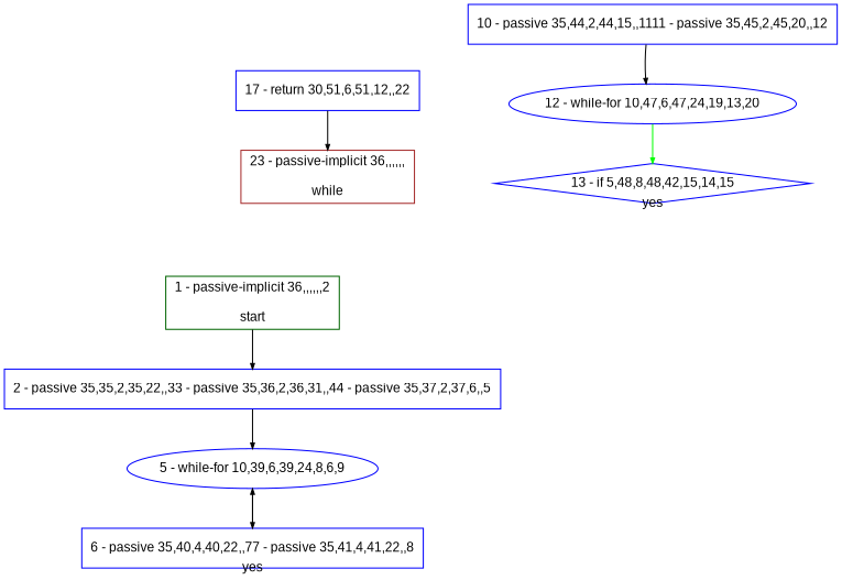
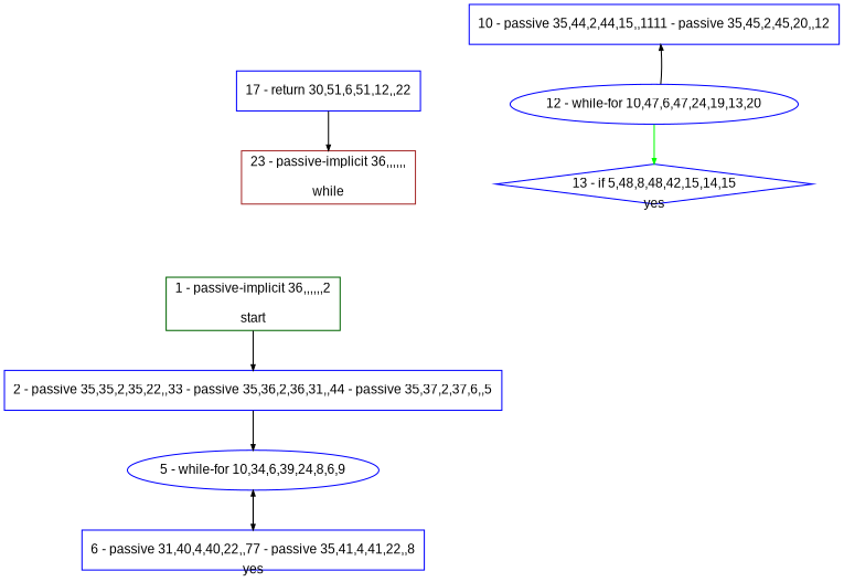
  digraph {
    bgcolor=white
    compound=true
    fillcolor="#FFFFCC"
    fontname=Arial
    fontsize=12
    pack=true
    packmode=clust
    style="rounded,filled"
    node [color="#0000ff" compound=true fillcolor="#ffffff" fixedsize=false fontname=Arial fontsize=12 node_initialized=no shape=box style=filled]
    edge [arrowhead=normal arrowsize=0.5 arrowtail=none color="#000000" compound=true dir=forward fontcolor=black fontname=Arial fontsize=12]
    n1 [label="2 - passive 35,35,2,35,22,,33 - passive 35,36,2,36,31,,44 - passive 35,37,2,37,6,,5"]
-   n2 [label="5 - while-for 10,39,6,39,24,8,6,9" shape=oval]
-   n3 [label="6 - passive 35,40,4,40,22,,77 - passive 35,41,4,41,22,,8"]
+   n2 [label="5 - while-for 10,34,6,39,24,8,6,9" shape=oval]
+   n3 [label="6 - passive 31,40,4,40,22,,77 - passive 35,41,4,41,22,,8"]
    n4 [color="#006400" label="1 - passive-implicit 36,,,,,,2\n\nstart"]
    n5 [label="10 - passive 35,44,2,44,15,,1111 - passive 35,45,2,45,20,,12"]
    n6 [label="12 - while-for 10,47,6,47,24,19,13,20" shape=oval]
    n7 [label="13 - if 5,48,8,48,42,15,14,15" shape=diamond]
    n8 [color="#a52a2a" label="23 - passive-implicit 36,,,,,,\n\nwhile"]
    n9 [label="17 - return 30,51,6,51,12,,22"]
    n1 -> n2
    n2 -> n3 [label=yes]
    n3 -> n2
    n4 -> n1
-   n5 -> n6
+   n6 -> n5
    n6 -> n7 [color="#00ff00" label=yes]
    n9 -> n8
  }
